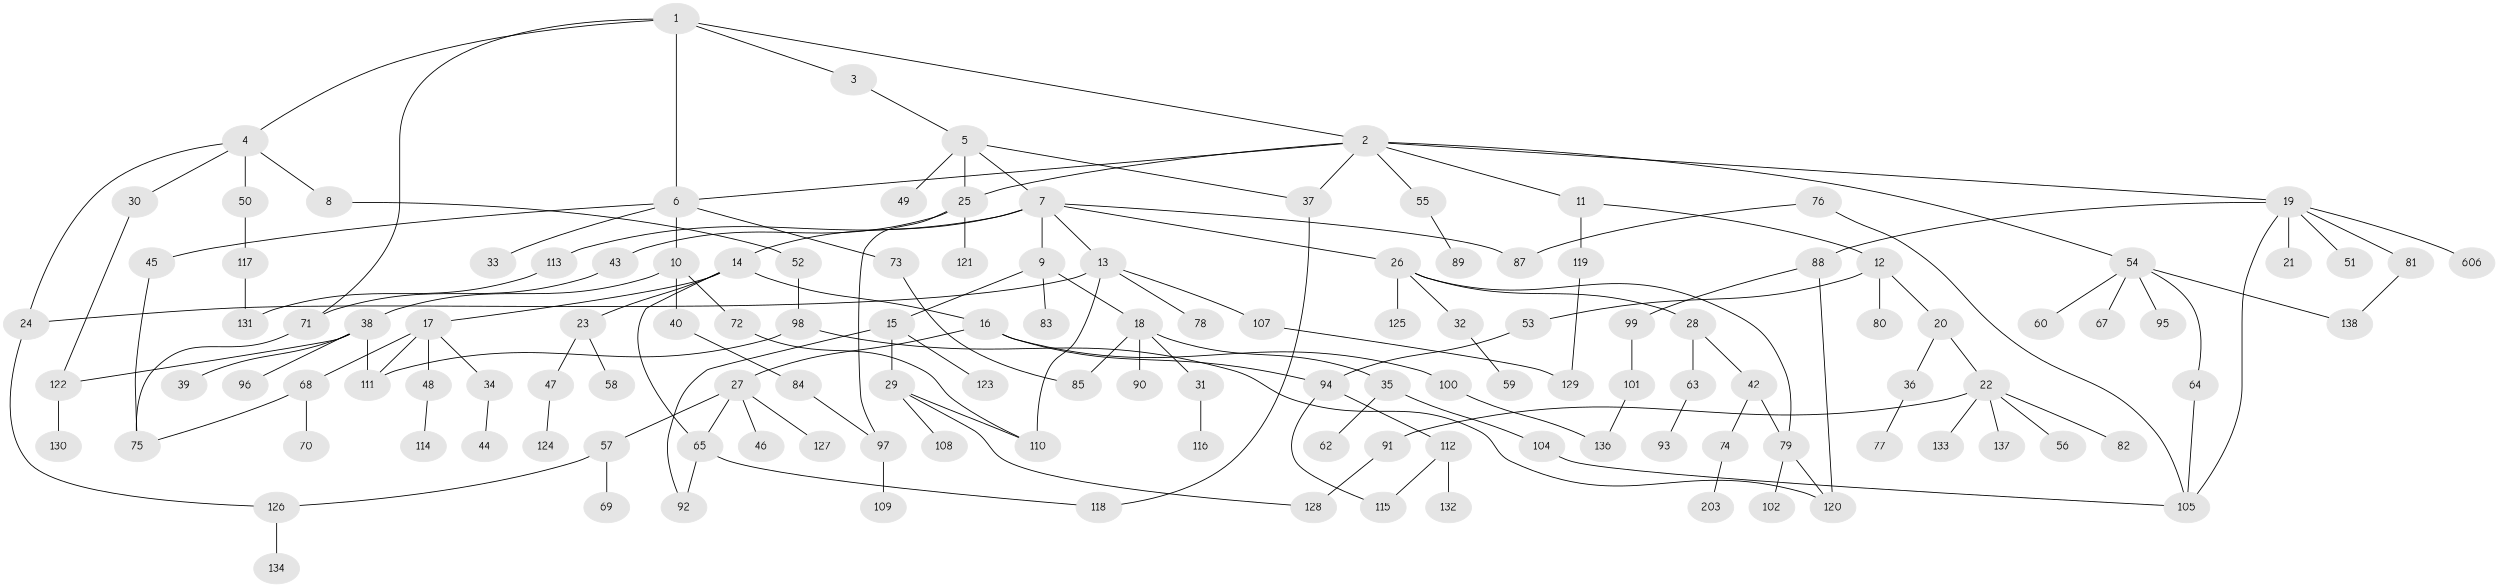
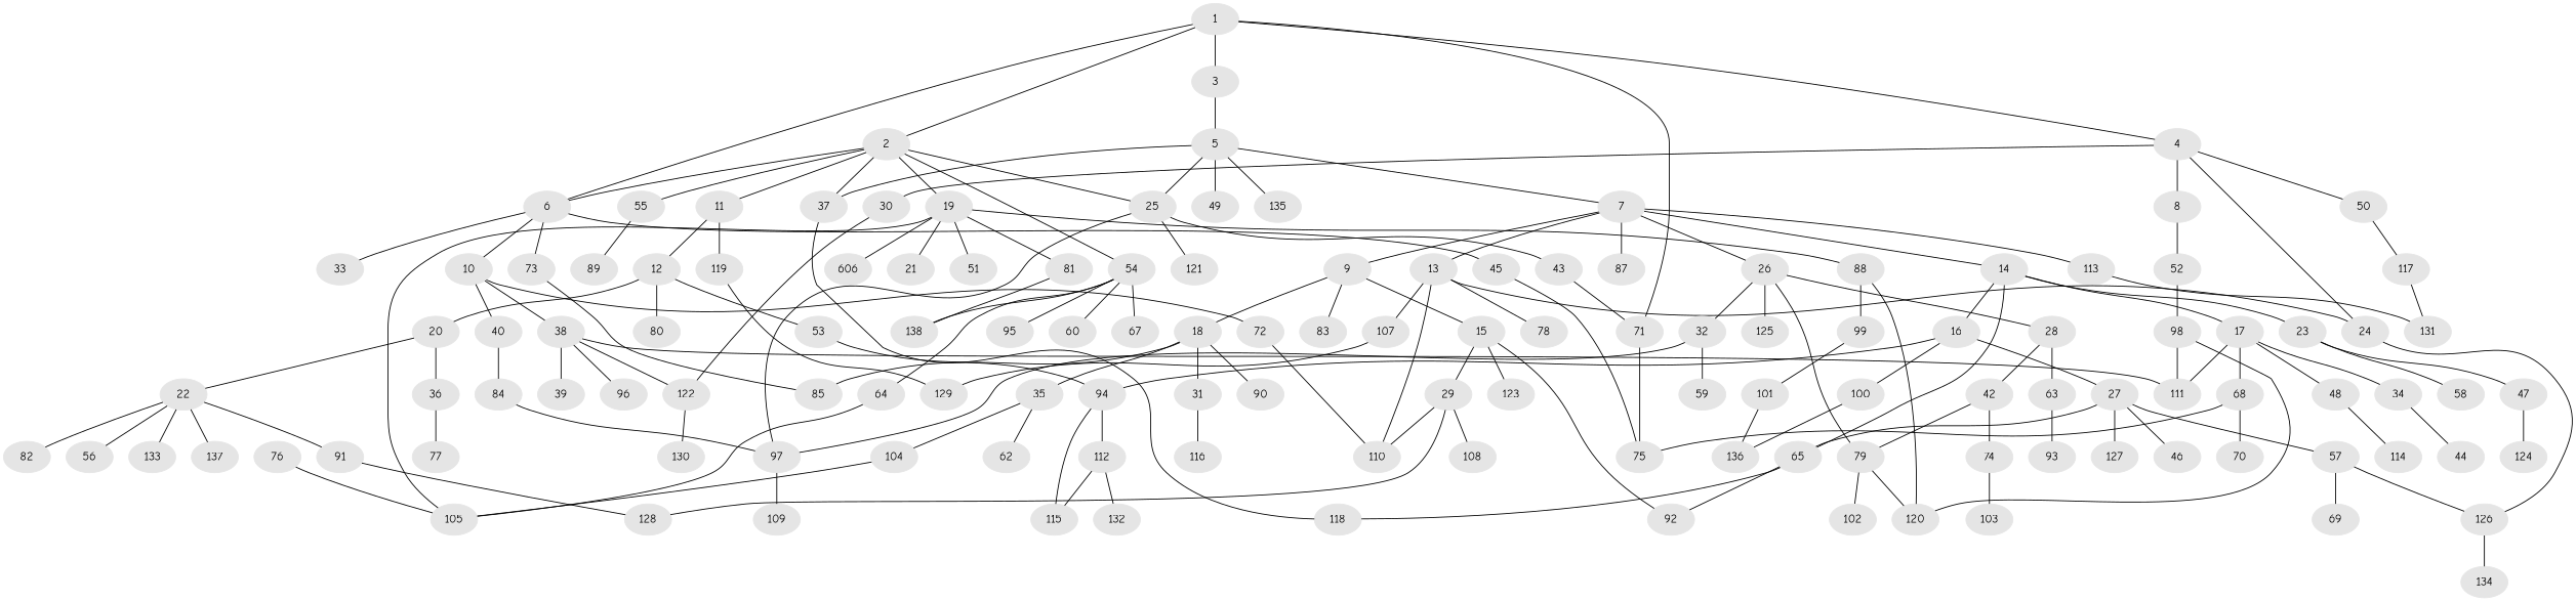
  graph {
    fontname="Comic Neue"
    node [color=gray90 fontname="Comic Neue" style=filled]
    edge [fontname="Comic Neue"]
    1
    2
    3
    4
    6
    71
    11
    19
    25
    37
    54
    55
    5
    8
    24
    30
    50
    10
    33
    45
    73
    12
    119
    105
    21
    51
    81
    88
    n29 [label=606]
    43
    97
    121
    118
    60
    64
    67
    95
    138
    89
    7
    49
+   135
    52
    126
    122
    117
    9
    13
    14
    26
    113
    87
    38
    40
    72
    75
    85
    15
    18
    83
    78
    107
    110
    16
    17
    23
    65
    28
    32
    79
    125
    131
    98
    29
    92
    123
    31
    35
    90
    39
    111
    96
    84
    20
    53
    80
    129
    22
    36
    94
    27
    100
    34
    48
    68
    47
    58
    108
    128
    46
    57
    127
    112
    115
    136
    44
    114
    70
    116
    62
    104
    120
    99
    56
    82
    91
    133
    137
    77
    124
    134
    109
    42
    63
    59
    102
    69
    74
    93
    76
    130
-   103 [label=203]
+   103
    101
    132
    1 -- 2
    1 -- 3
    1 -- 4
    1 -- 6
    1 -- 71
    2 -- 6
    2 -- 11
    2 -- 19
    2 -- 25
    2 -- 37
    2 -- 54
    2 -- 55
    3 -- 5
    4 -- 8
    4 -- 24
    4 -- 30
    4 -- 50
    6 -- 10
    6 -- 33
    6 -- 45
    6 -- 73
    71 -- 75
    11 -- 12
    11 -- 119
    19 -- 105
    19 -- 21
    19 -- 51
    19 -- 81
    19 -- 88
    19 -- n29
    25 -- 43
    25 -- 97
    25 -- 121
    37 -- 118
    54 -- 60
    54 -- 64
    54 -- 67
    54 -- 95
    54 -- 138
    55 -- 89
    5 -- 25
    5 -- 37
    5 -- 7
    5 -- 49
+   5 -- 135
    8 -- 52
    24 -- 126
    30 -- 122
    50 -- 117
    10 -- 38
    10 -- 40
    10 -- 72
    45 -- 75
    73 -- 85
    12 -- 20
    12 -- 53
    12 -- 80
    119 -- 129
    81 -- 138
    88 -- 120
    88 -- 99
    43 -- 71
    97 -- 109
    64 -- 105
    7 -- 9
    7 -- 13
    7 -- 14
    7 -- 26
    7 -- 113
    7 -- 87
    52 -- 98
    126 -- 134
    122 -- 130
    117 -- 131
    9 -- 15
    9 -- 18
    9 -- 83
    13 -- 24
    13 -- 78
    13 -- 107
    13 -- 110
    14 -- 16
    14 -- 17
    14 -- 23
    14 -- 65
    26 -- 28
    26 -- 32
    26 -- 79
    26 -- 125
    113 -- 131
    38 -- 122
    38 -- 39
    38 -- 111
    38 -- 96
    40 -- 84
    72 -- 110
    15 -- 29
    15 -- 92
    15 -- 123
    18 -- 85
    18 -- 31
    18 -- 35
    18 -- 90
    107 -- 129
    16 -- 94
    16 -- 27
    16 -- 100
    17 -- 111
    17 -- 34
    17 -- 48
    17 -- 68
    23 -- 47
    23 -- 58
    65 -- 118
    65 -- 92
    28 -- 42
    28 -- 63
+   32 -- 97
    32 -- 59
    79 -- 120
    79 -- 102
    98 -- 111
    98 -- 120
    29 -- 110
    29 -- 108
    29 -- 128
    31 -- 116
    35 -- 62
    35 -- 104
    84 -- 97
    20 -- 22
    20 -- 36
    53 -- 94
    22 -- 56
    22 -- 82
    22 -- 91
    22 -- 133
    22 -- 137
    36 -- 77
    94 -- 112
    94 -- 115
    27 -- 65
    27 -- 46
    27 -- 57
    27 -- 127
    100 -- 136
    34 -- 44
    48 -- 114
    68 -- 75
    68 -- 70
    47 -- 124
    57 -- 126
    57 -- 69
    112 -- 115
    112 -- 132
    104 -- 105
    99 -- 101
    91 -- 128
    42 -- 79
    42 -- 74
    63 -- 93
    74 -- 103
    76 -- 105
-   76 -- 87
    101 -- 136
  }
